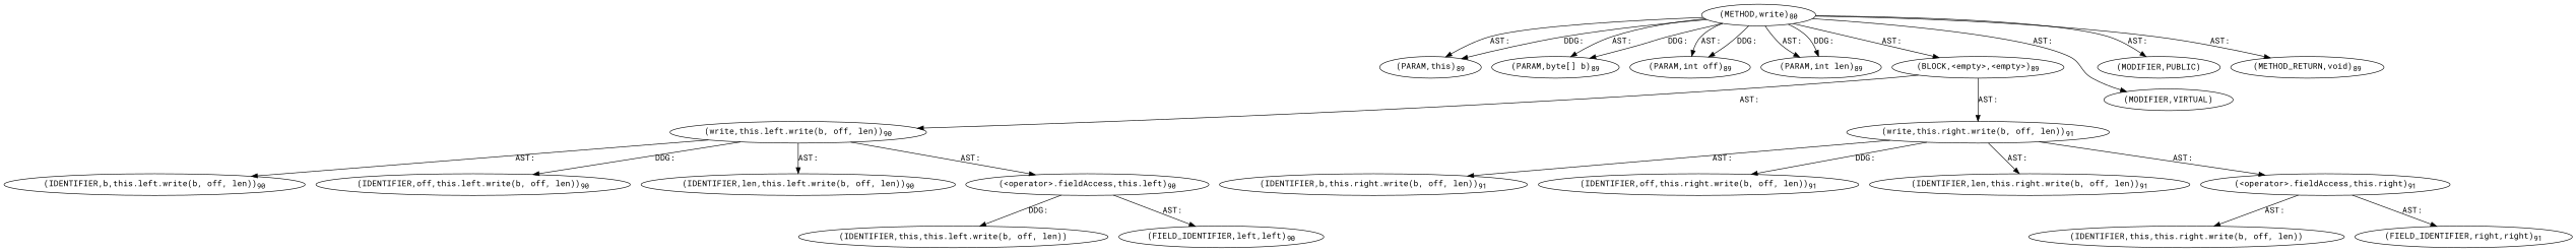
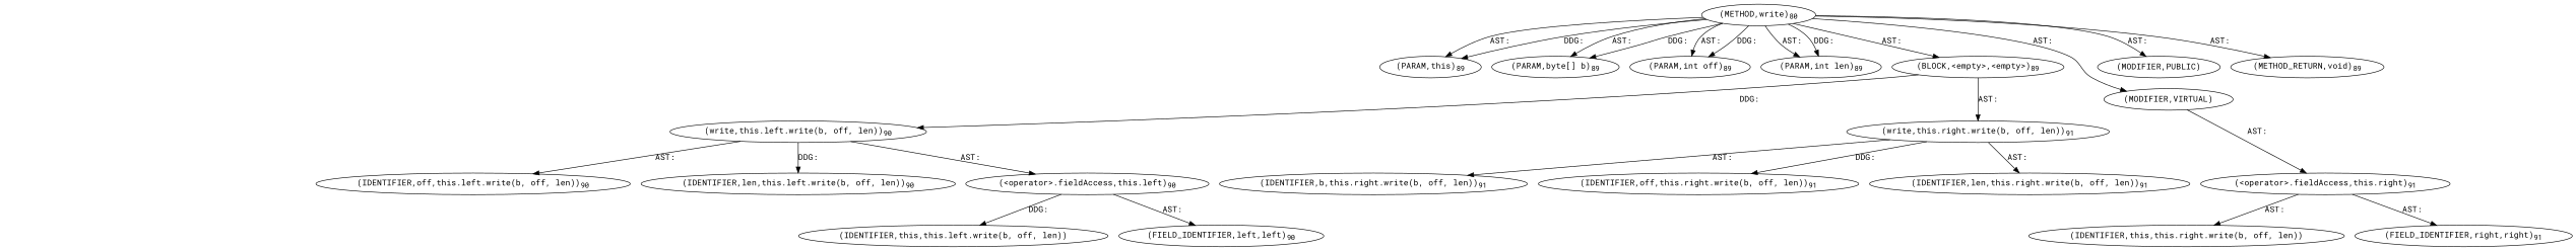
  digraph {
    fontname="Roboto Mono"
    node [fontname="Roboto Mono"]
    edge [fontname="Roboto Mono"]
    n1 [label=<(METHOD,write)<SUB>80</SUB>>]
    n2 [label=<(PARAM,this)<SUB>89</SUB>>]
    n3 [label=<(PARAM,byte[] b)<SUB>89</SUB>>]
    n4 [label=<(PARAM,int off)<SUB>89</SUB>>]
    n5 [label=<(PARAM,int len)<SUB>89</SUB>>]
    n6 [label=<(BLOCK,&lt;empty&gt;,&lt;empty&gt;)<SUB>89</SUB>>]
    n7 [label=<(MODIFIER,PUBLIC)>]
    n8 [label=<(MODIFIER,VIRTUAL)>]
    n9 [label=<(METHOD_RETURN,void)<SUB>89</SUB>>]
    n10 [label=<(write,this.left.write(b, off, len))<SUB>90</SUB>>]
    n11 [label=<(write,this.right.write(b, off, len))<SUB>91</SUB>>]
    n12 [label=<(&lt;operator&gt;.fieldAccess,this.left)<SUB>90</SUB>>]
-   n13 [label=<(IDENTIFIER,b,this.left.write(b, off, len))<SUB>90</SUB>>]
    n14 [label=<(IDENTIFIER,off,this.left.write(b, off, len))<SUB>90</SUB>>]
    n15 [label=<(IDENTIFIER,len,this.left.write(b, off, len))<SUB>90</SUB>>]
    n16 [label=<(&lt;operator&gt;.fieldAccess,this.right)<SUB>91</SUB>>]
    n17 [label=<(IDENTIFIER,b,this.right.write(b, off, len))<SUB>91</SUB>>]
    n18 [label=<(IDENTIFIER,off,this.right.write(b, off, len))<SUB>91</SUB>>]
    n19 [label=<(IDENTIFIER,len,this.right.write(b, off, len))<SUB>91</SUB>>]
    n20 [label=<(IDENTIFIER,this,this.left.write(b, off, len))>]
    n21 [label=<(FIELD_IDENTIFIER,left,left)<SUB>90</SUB>>]
    n22 [label=<(IDENTIFIER,this,this.right.write(b, off, len))>]
    n23 [label=<(FIELD_IDENTIFIER,right,right)<SUB>91</SUB>>]
    n1 -> n2 [label="AST: "]
    n1 -> n2 [label="DDG: "]
    n1 -> n3 [label="AST: "]
    n1 -> n3 [label="DDG: "]
    n1 -> n4 [label="AST: "]
    n1 -> n4 [label="DDG: "]
    n1 -> n5 [label="AST: "]
    n1 -> n5 [label="DDG: "]
    n1 -> n6 [label="AST: "]
    n1 -> n7 [label="AST: "]
    n1 -> n8 [label="AST: "]
    n1 -> n9 [label="AST: "]
-   n6 -> n10 [label="AST: "]
+   n6 -> n10 [label="DDG: "]
    n6 -> n11 [label="AST: "]
    n10 -> n12 [label="AST: "]
-   n10 -> n13 [label="AST: "]
-   n10 -> n14 [label="DDG: "]
-   n10 -> n15 [label="AST: "]
-   n11 -> n16 [label="AST: "]
+   n10 -> n14 [label="AST: "]
+   n10 -> n15 [label="DDG: "]
+   n8 -> n16 [label="AST: "]
    n11 -> n17 [label="AST: "]
    n11 -> n18 [label="DDG: "]
    n11 -> n19 [label="AST: "]
    n12 -> n20 [label="DDG: "]
    n12 -> n21 [label="AST: "]
    n16 -> n22 [label="AST: "]
    n16 -> n23 [label="AST: "]
  }
